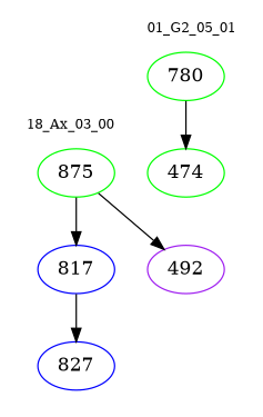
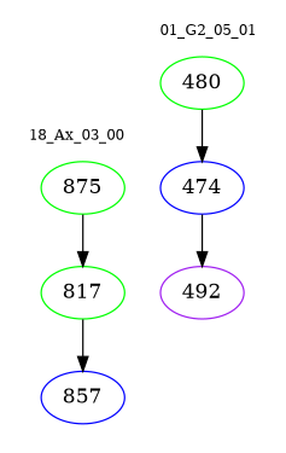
  digraph {
    node [color=blue]
    edge [color=black]
    n1 [color=green label=875]
-   n2 [label=817]
-   n3 [label=827]
-   n4 [color=green label=780]
-   n5 [color=green label=474]
+   n2 [color=green label=817]
+   n3 [label=857]
+   n4 [color=green label=480]
+   n5 [label=474]
    n6 [color=purple label=492]
    subgraph cluster_1 {
      color=white
      fontsize=10
      label="18_Ax_03_00"
      n1
      n2
      n3
    }
    subgraph cluster_2 {
      color=white
      fontsize=10
      label="01_G2_05_01"
      n4
      n5
      n6
    }
    n1 -> n2
    n2 -> n3
    n4 -> n5
-   n1 -> n6
+   n5 -> n6
  }
